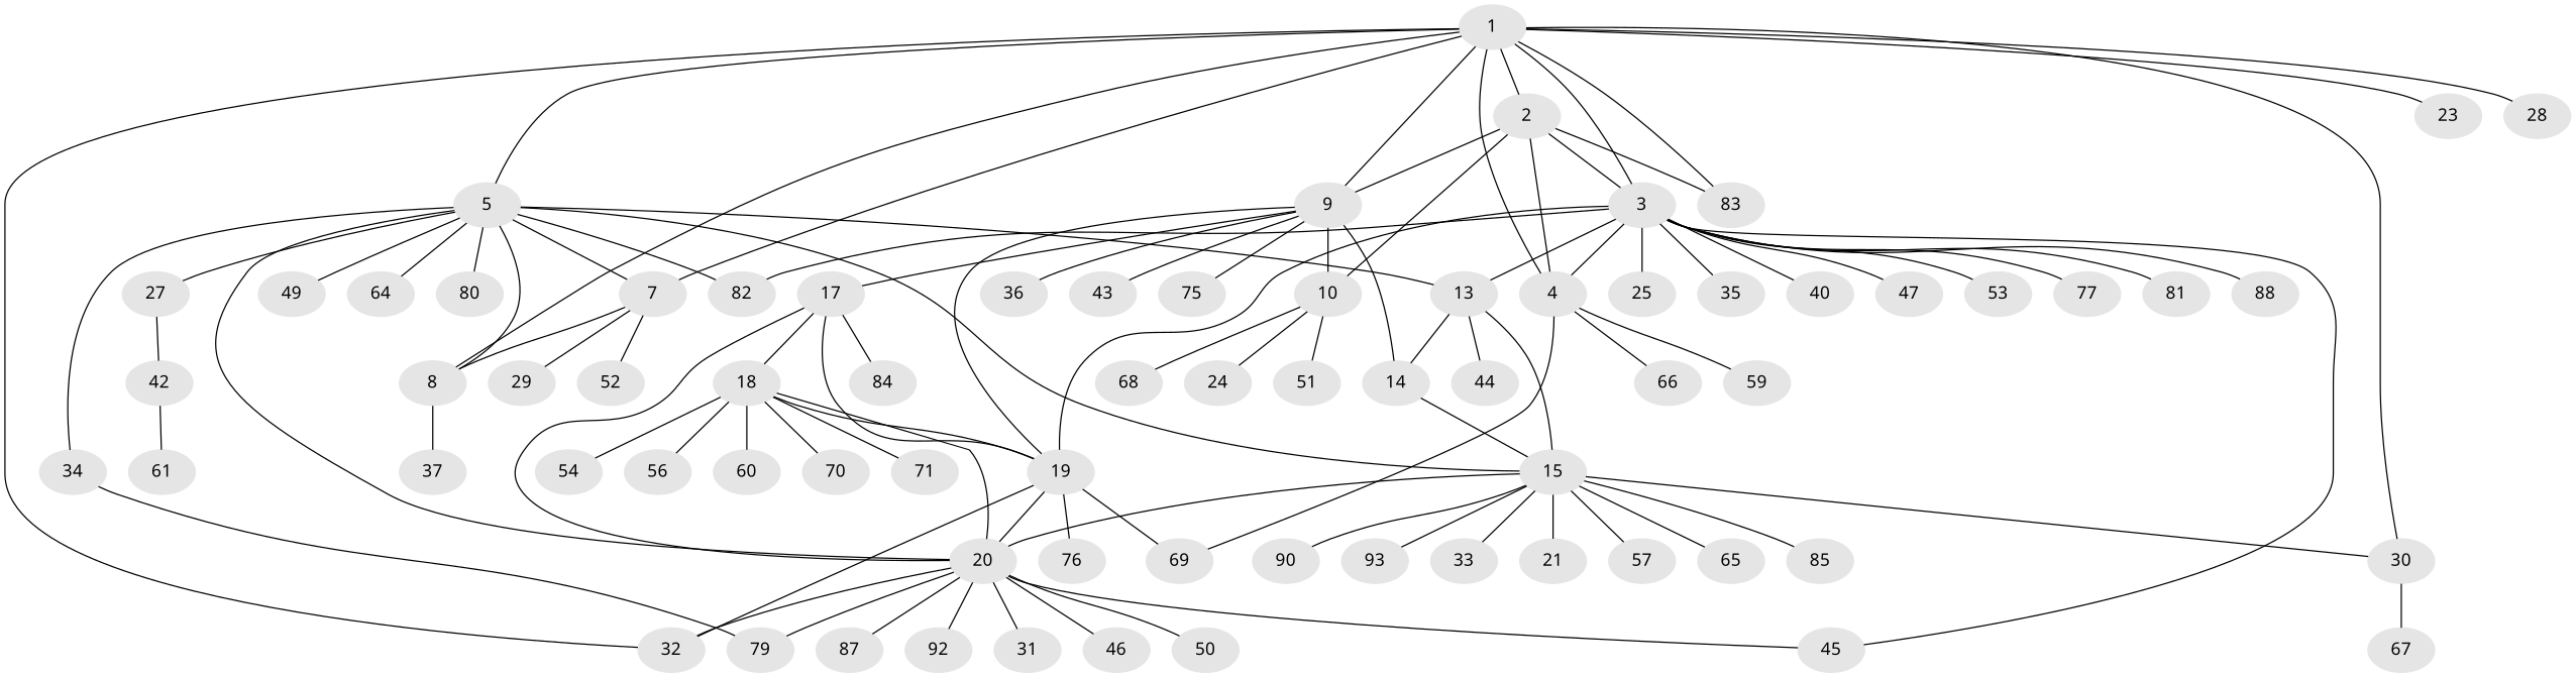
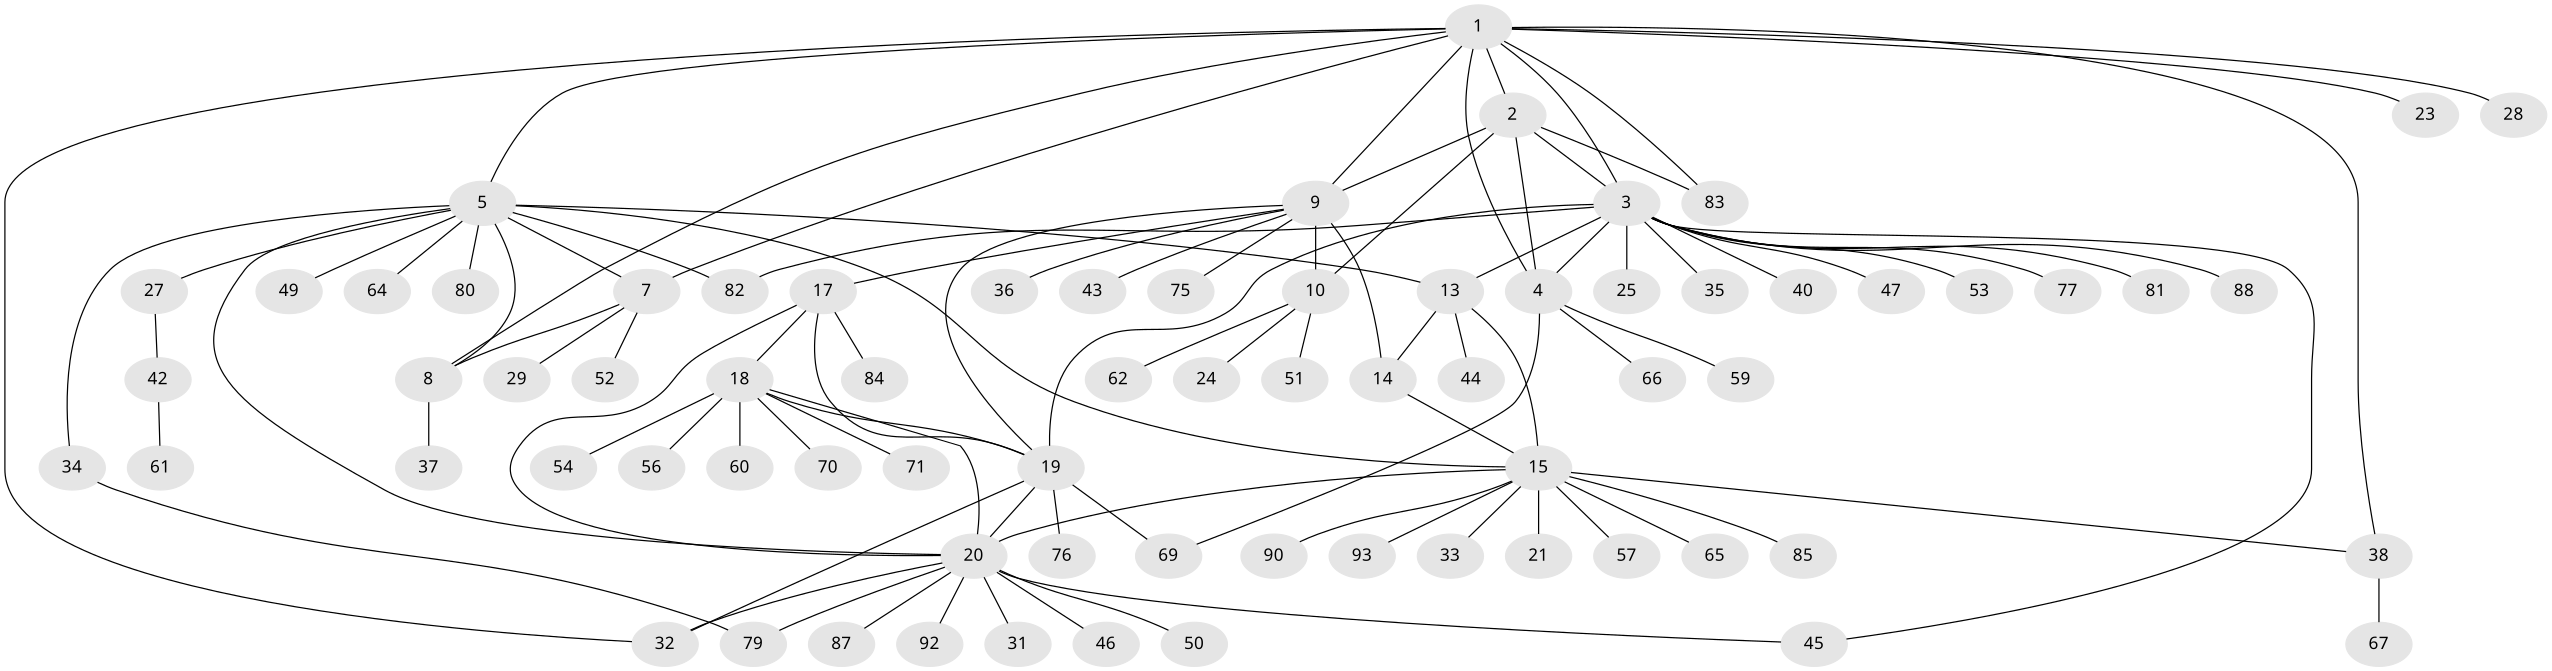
  graph {
    fontname="Noto Sans"
    node [color=gray90 fontname="Noto Sans" style=filled]
    edge [fontname="Noto Sans"]
    1 [super="+6"]
    2 [super="+11"]
    3 [super="+22"]
    4 [super="+21"]
    5 [super="+30"]
    7 [super="+72"]
    8 [super="+39"]
    9 [super="+12"]
    23
    28
    32 [super="+89"]
-   38 [super="+94" label=30]
+   38 [super="+94"]
    83
    10 [super="+68"]
    13 [super="+78"]
    19 [super="+73"]
    25
    35
    40
    45
    47 [super="+58"]
    53
    77 [super="+91"]
    81
    82
    88
    59 [super="+74"]
    66
    69
    15 [super="+16"]
    20 [super="+48"]
    27
    34
    49
    64
    80
    29
    52
    37
    14
    17 [super="+63"]
    36 [super="+55"]
    43
    75
    67
    24
    51
-   62 [label=68]
+   62
    44
    76
    33
    n52 [label=21]
    57
    65
    85
    90
    93
    31
    46
    50
    79
    87
    92
    42
    18 [super="+86"]
    84
    54
    56
    60
    70
    71
    61
    1 -- 2
    1 -- 3
    1 -- 4
    1 -- 5
    1 -- 7
    1 -- 8
    1 -- 9
    1 -- 23
    1 -- 28
    1 -- 32
    1 -- 38
    1 -- 83
    2 -- 3
    2 -- 4
    2 -- 9 [weight=2]
    2 -- 83
    2 -- 10
    3 -- 4
    3 -- 13
    3 -- 19
    3 -- 25
    3 -- 35
    3 -- 40
    3 -- 45
    3 -- 47
    3 -- 53
    3 -- 77
    3 -- 81
    3 -- 82
    3 -- 88
    4 -- 59
    4 -- 66
    4 -- 69
    5 -- 7
    5 -- 8
    5 -- 13
    5 -- 82
    5 -- 15
    5 -- 20
    5 -- 27
    5 -- 34
    5 -- 49
    5 -- 64
    5 -- 80
    7 -- 8
    7 -- 29
    7 -- 52
    8 -- 37
    9 -- 10 [weight=2]
    9 -- 19
    9 -- 14
    9 -- 17
    9 -- 36
    9 -- 43
    9 -- 75
    38 -- 67
    10 -- 24
    10 -- 51
    10 -- 62
    13 -- 15 [weight=2]
    13 -- 14
    13 -- 44
    19 -- 32
    19 -- 69
    19 -- 20
    19 -- 76
    15 -- 38
    15 -- 20
    15 -- 33
    15 -- n52
    15 -- 57
    15 -- 65
    15 -- 85
    15 -- 90
    15 -- 93
    20 -- 32
    20 -- 45
    20 -- 31
    20 -- 46
    20 -- 50
    20 -- 79
    20 -- 87
    20 -- 92
    27 -- 42
    34 -- 79
    14 -- 15 [weight=2]
    17 -- 19
    17 -- 20
    17 -- 18
    17 -- 84
    42 -- 61
    18 -- 19
    18 -- 20
    18 -- 54
    18 -- 56
    18 -- 60
    18 -- 70
    18 -- 71
  }
